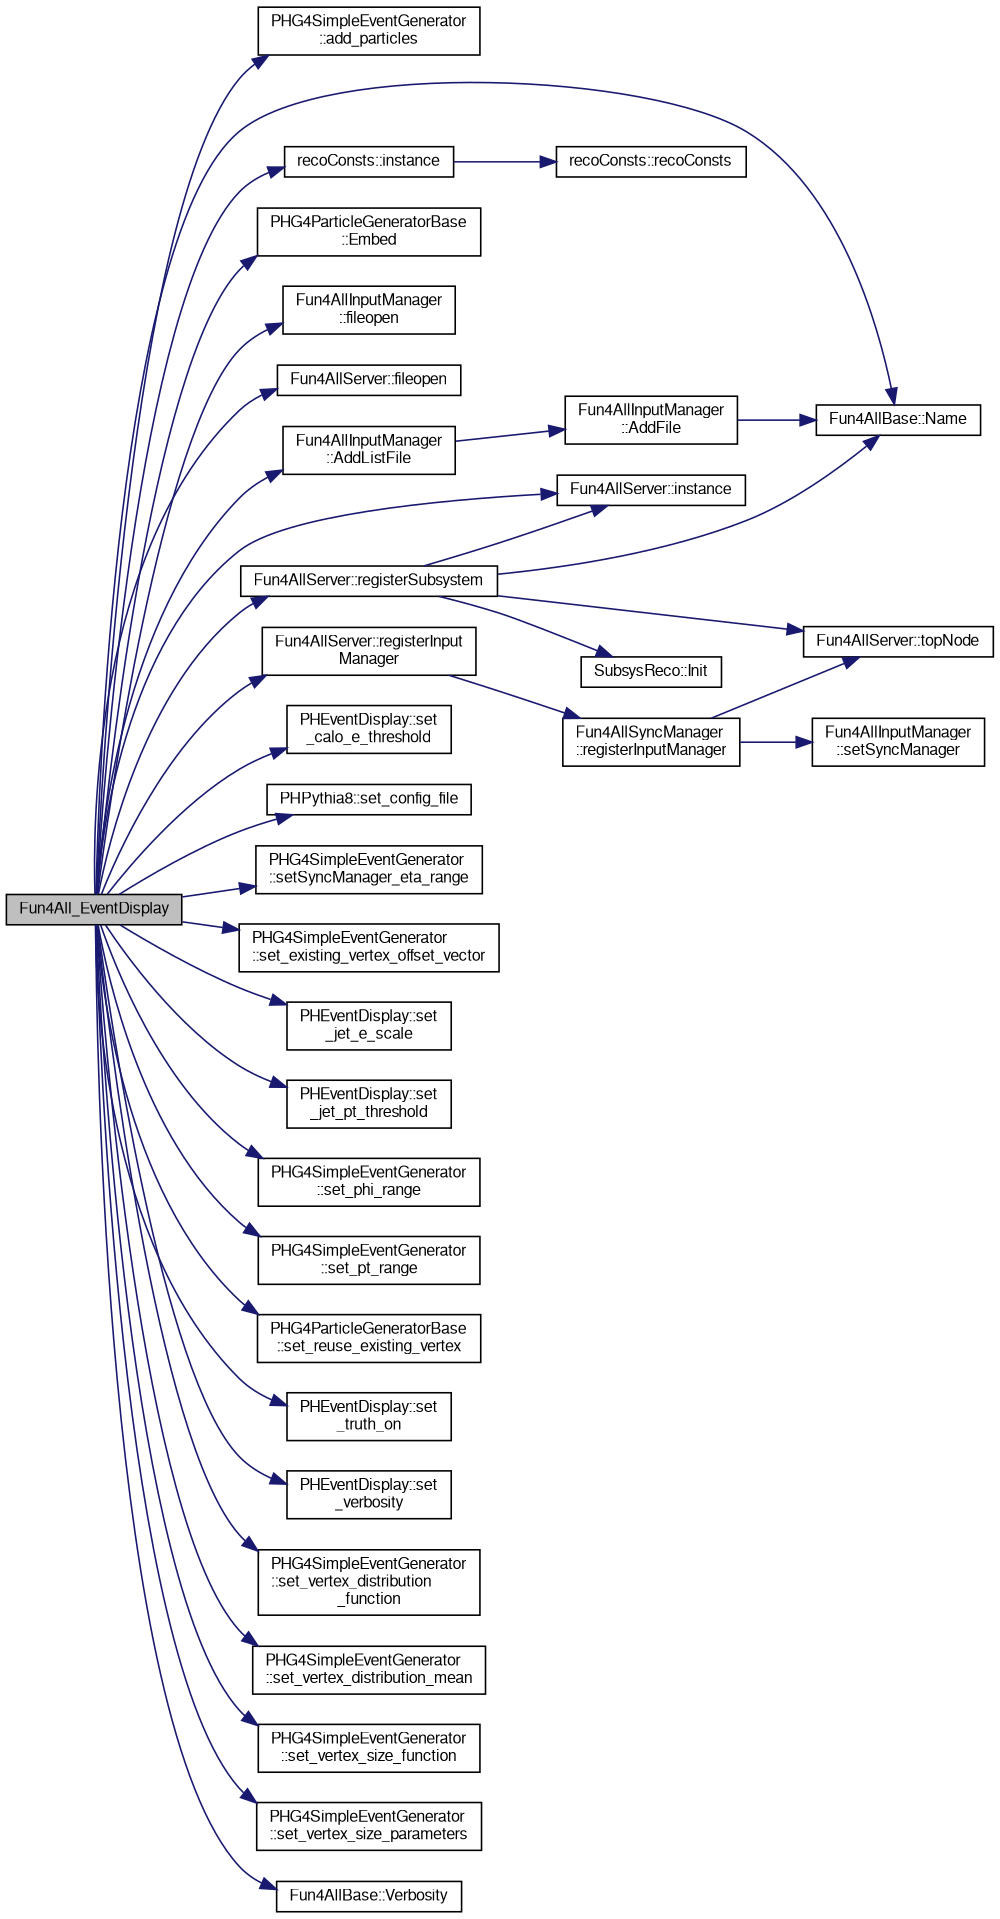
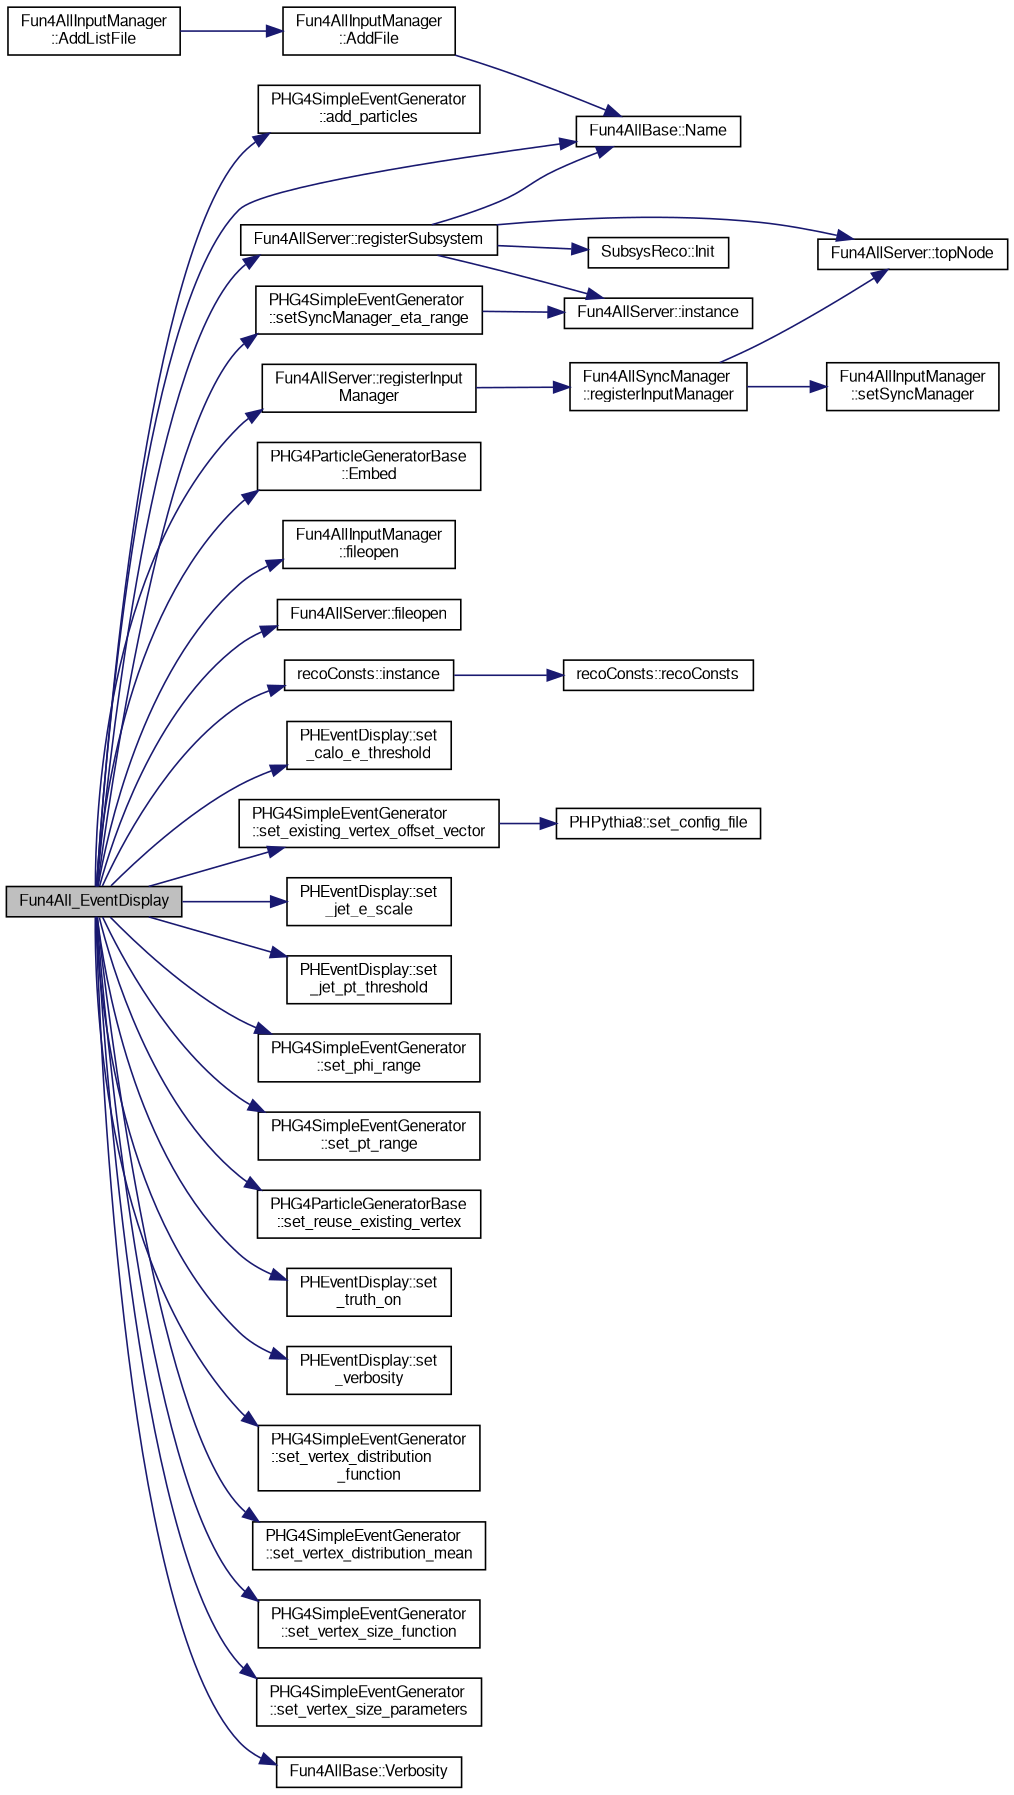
  digraph {
    rankdir=LR
    node [color=black fontname=FreeSans fontsize=10 shape=record]
    edge [color=midnightblue fontname=FreeSans fontsize=10 labelfontname=FreeSans labelfontsize=10 style=solid]
    n1 [fillcolor=grey75 fontcolor=black height=0.2 label=Fun4All_EventDisplay style=filled width=0.4]
    n2 [height=0.2 label="PHG4SimpleEventGenerator\l::add_particles" width=0.4]
    n3 [height=0.2 label="Fun4AllInputManager\l::AddListFile" width=0.4]
    n4 [height=0.2 label="Fun4AllBase::Name" width=0.4]
    n5 [height=0.2 label="PHG4ParticleGeneratorBase\l::Embed" width=0.4]
    n6 [height=0.2 label="Fun4AllInputManager\l::fileopen" width=0.4]
    n7 [height=0.2 label="Fun4AllServer::fileopen" width=0.4]
    n8 [height=0.2 label="recoConsts::instance" width=0.4]
    n9 [height=0.2 label="Fun4AllServer::instance" width=0.4]
    n10 [height=0.2 label="Fun4AllServer::registerInput\lManager" width=0.4]
    n11 [height=0.2 label="Fun4AllServer::registerSubsystem" width=0.4]
    n12 [height=0.2 label="PHEventDisplay::set\l_calo_e_threshold" width=0.4]
    n13 [height=0.2 label="PHPythia8::set_config_file" width=0.4]
    n14 [height=0.2 label="PHG4SimpleEventGenerator\l::setSyncManager_eta_range" width=0.4]
    n15 [height=0.2 label="PHG4SimpleEventGenerator\l::set_existing_vertex_offset_vector" width=0.4]
    n16 [height=0.2 label="PHEventDisplay::set\l_jet_e_scale" width=0.4]
    n17 [height=0.2 label="PHEventDisplay::set\l_jet_pt_threshold" width=0.4]
    n18 [height=0.2 label="PHG4SimpleEventGenerator\l::set_phi_range" width=0.4]
    n19 [height=0.2 label="PHG4SimpleEventGenerator\l::set_pt_range" width=0.4]
    n20 [height=0.2 label="PHG4ParticleGeneratorBase\l::set_reuse_existing_vertex" width=0.4]
    n21 [height=0.2 label="PHEventDisplay::set\l_truth_on" width=0.4]
    n22 [height=0.2 label="PHEventDisplay::set\l_verbosity" width=0.4]
    n23 [height=0.2 label="PHG4SimpleEventGenerator\l::set_vertex_distribution\l_function" width=0.4]
    n24 [height=0.2 label="PHG4SimpleEventGenerator\l::set_vertex_distribution_mean" width=0.4]
    n25 [height=0.2 label="PHG4SimpleEventGenerator\l::set_vertex_size_function" width=0.4]
    n26 [height=0.2 label="PHG4SimpleEventGenerator\l::set_vertex_size_parameters" width=0.4]
    n27 [height=0.2 label="Fun4AllBase::Verbosity" width=0.4]
    n28 [height=0.2 label="Fun4AllInputManager\l::AddFile" width=0.4]
    n29 [height=0.2 label="recoConsts::recoConsts" width=0.4]
    n30 [height=0.2 label="Fun4AllSyncManager\l::registerInputManager" width=0.4]
    n31 [height=0.2 label="Fun4AllServer::topNode" width=0.4]
    n32 [height=0.2 label="SubsysReco::Init" width=0.4]
    n33 [height=0.2 label="Fun4AllInputManager\l::setSyncManager" width=0.4]
    n1 -> n2
-   n1 -> n3
    n1 -> n4
    n1 -> n5
    n1 -> n6
    n1 -> n7
    n1 -> n8
-   n1 -> n9
+   n14 -> n9
    n1 -> n10
    n1 -> n11
    n1 -> n12
-   n1 -> n13
+   n15 -> n13
    n1 -> n14
    n1 -> n15
    n1 -> n16
    n1 -> n17
    n1 -> n18
    n1 -> n19
    n1 -> n20
    n1 -> n21
    n1 -> n22
    n1 -> n23
    n1 -> n24
    n1 -> n25
    n1 -> n26
    n1 -> n27
    n3 -> n28
    n8 -> n29
    n10 -> n30
    n11 -> n4
    n11 -> n9
    n11 -> n31
    n11 -> n32
    n28 -> n4
    n30 -> n31
    n30 -> n33
  }
